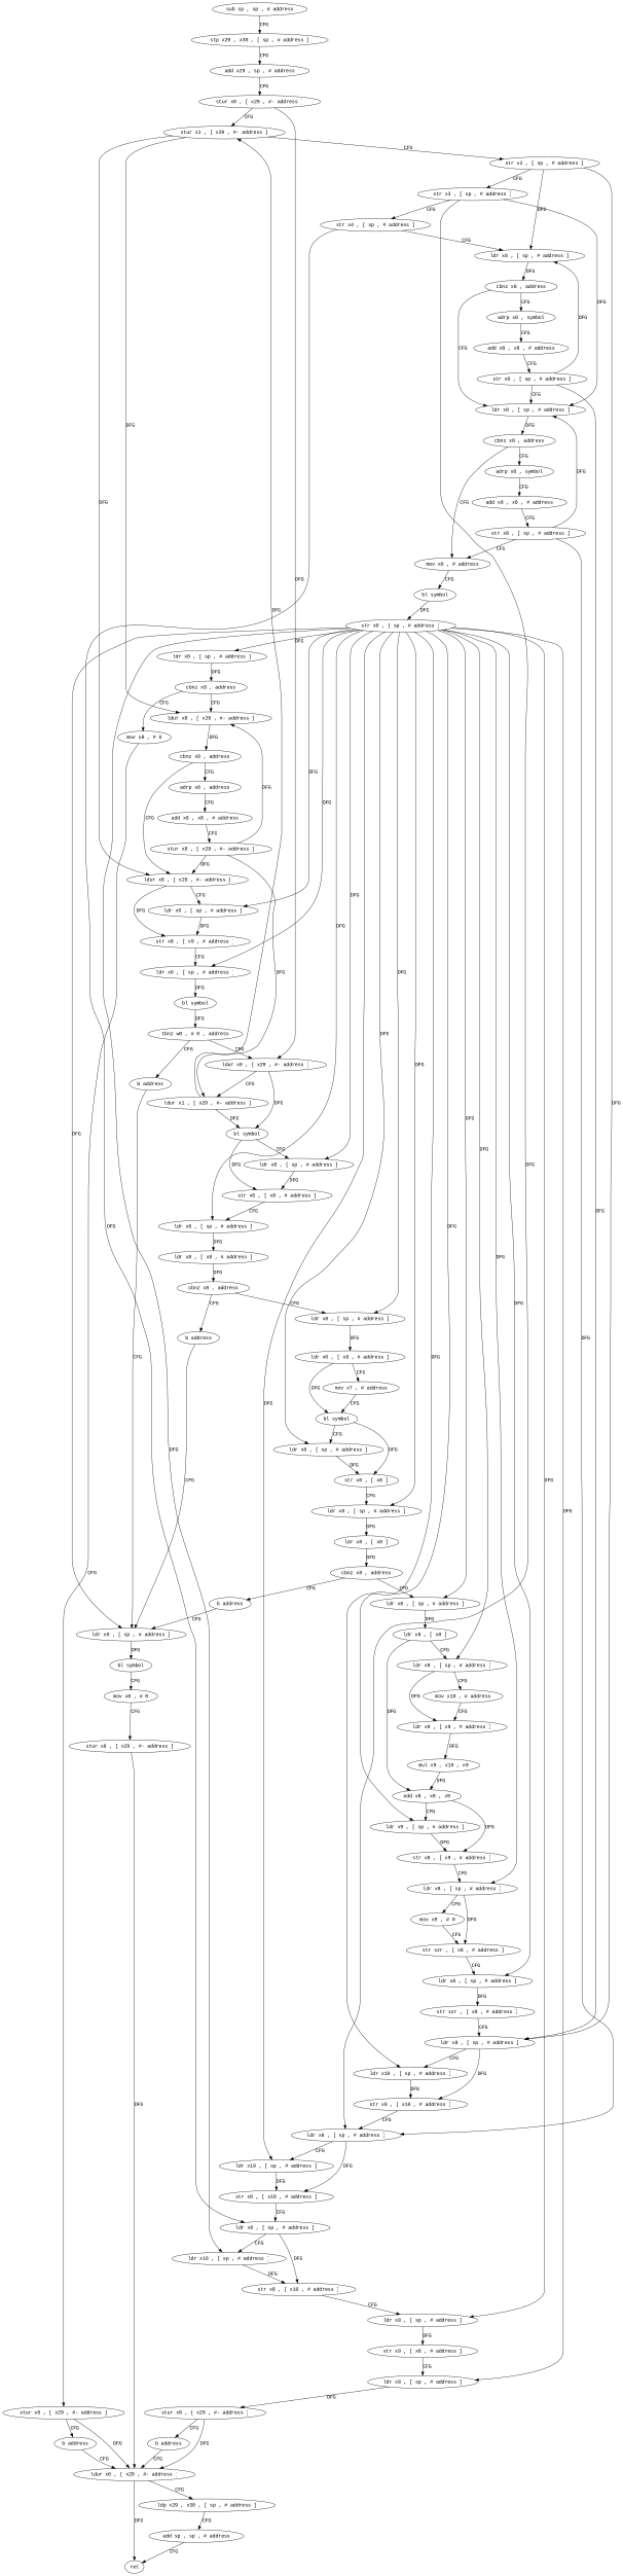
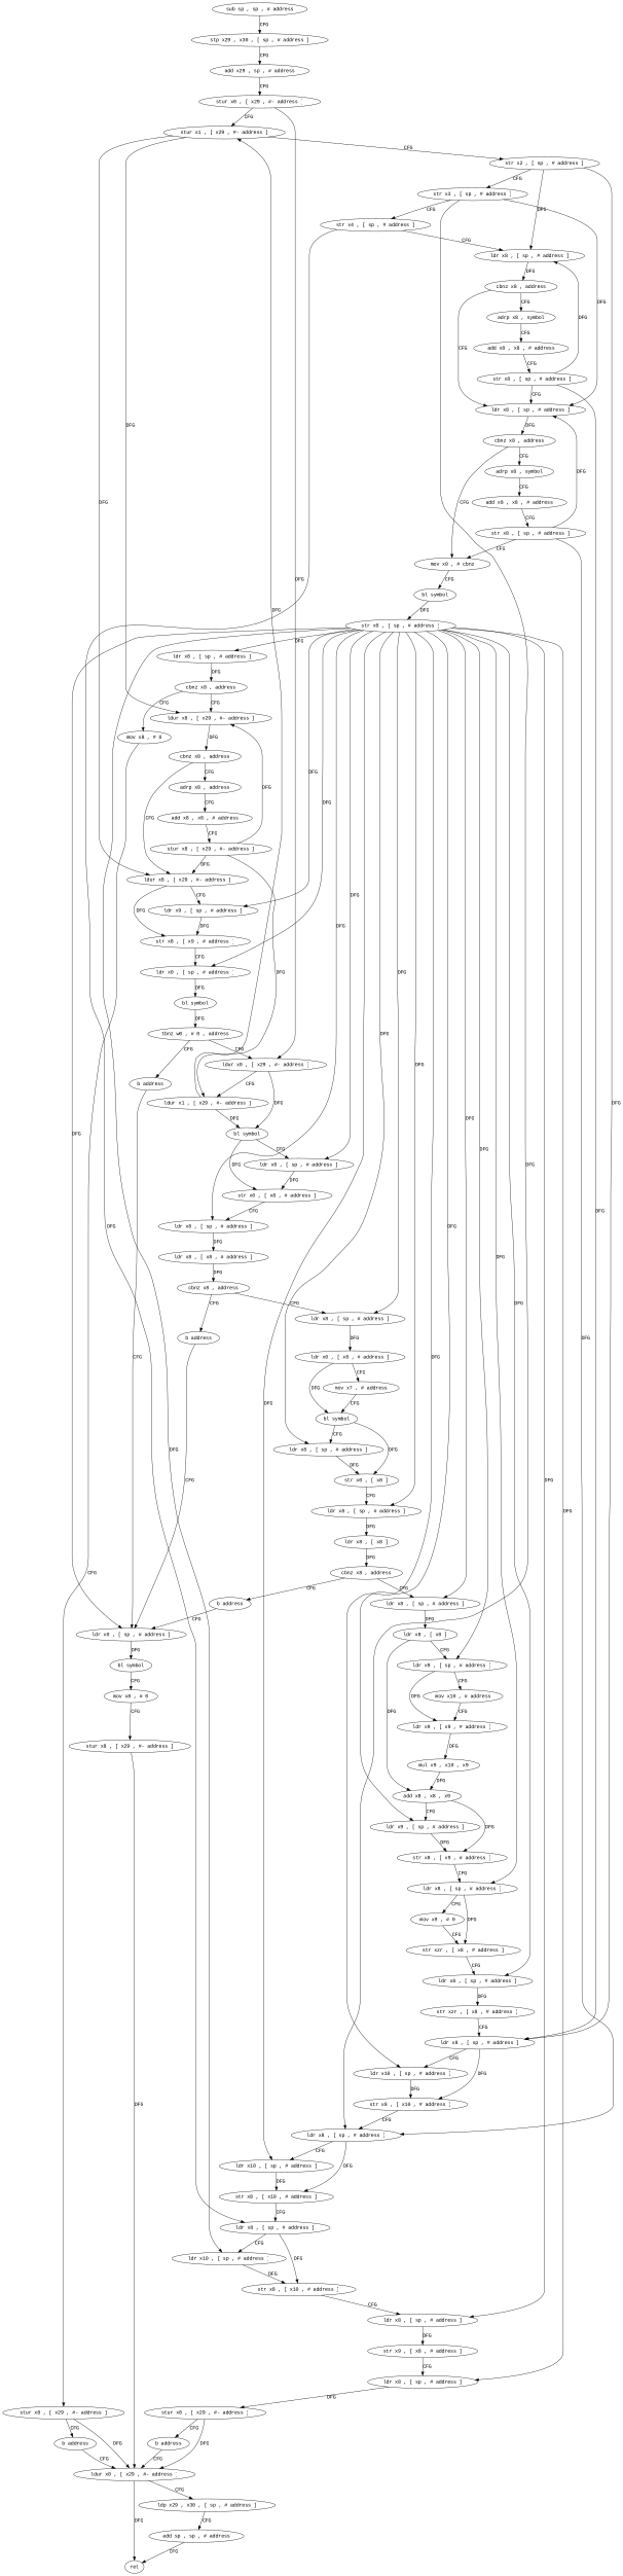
  digraph {
    fontname="Liberation Mono"
    node [fontname="Liberation Mono"]
    edge [fontname="Liberation Mono"]
    n1 [label="sub sp , sp , # address"]
    n2 [label="stp x29 , x30 , [ sp , # address ]"]
    n3 [label="add x29 , sp , # address"]
    n4 [label="stur x0 , [ x29 , #- address ]"]
    n5 [label="stur x1 , [ x29 , #- address ]"]
    n6 [label="ldur x0 , [ x29 , #- address ]"]
    n7 [label="str x2 , [ sp , # address ]"]
    n8 [label="ldur x8 , [ x29 , #- address ]"]
    n9 [label="ldur x8 , [ x29 , #- address ]"]
    n10 [label="ldur x1 , [ x29 , #- address ]"]
    n11 [label="bl symbol"]
    n12 [label="str x3 , [ sp , # address ]"]
    n13 [label="ldr x8 , [ sp , # address ]"]
    n14 [label="ldr x8 , [ sp , # address ]"]
    n15 [label="cbnz x8 , address"]
    n16 [label="ldr x9 , [ sp , # address ]"]
    n17 [label="str x8 , [ x9 , # address ]"]
    n18 [label="str x4 , [ sp , # address ]"]
    n19 [label="ldr x8 , [ sp , # address ]"]
    n20 [label="ldr x8 , [ sp , # address ]"]
    n21 [label="cbnz x8 , address"]
    n22 [label="ldr x10 , [ sp , # address ]"]
    n23 [label="str x8 , [ x10 , # address ]"]
    n24 [label="ldr x8 , [ sp , # address ]"]
    n25 [label="cbnz x8 , address"]
    n26 [label="ldr x10 , [ sp , # address ]"]
    n27 [label="str x8 , [ x10 , # address ]"]
    n28 [label="ldr x10 , [ sp , # address ]"]
    n29 [label="str x8 , [ x10 , # address ]"]
    n30 [label="adrp x8 , symbol"]
    n31 [label="add x8 , x8 , # address"]
-   n32 [label="mov x0 , # address"]
+   n32 [label="mov x0 , # cbnz"]
    n33 [label="adrp x8 , symbol"]
    n34 [label="str x8 , [ sp , # address ]"]
    n35 [label="bl symbol"]
    n36 [label="add x8 , x8 , # address"]
    n37 [label="str x0 , [ sp , # address ]"]
    n38 [label="str x8 , [ sp , # address ]"]
    n39 [label="ldr x8 , [ sp , # address ]"]
    n40 [label="ldr x0 , [ sp , # address ]"]
    n41 [label="ldr x8 , [ sp , # address ]"]
    n42 [label="ldr x8 , [ sp , # address ]"]
    n43 [label="ldr x8 , [ sp , # address ]"]
    n44 [label="ldr x0 , [ sp , # address ]"]
    n45 [label="ldr x8 , [ sp , # address ]"]
    n46 [label="ldr x8 , [ sp , # address ]"]
    n47 [label="ldr x8 , [ sp , # address ]"]
    n48 [label="ldr x9 , [ sp , # address ]"]
    n49 [label="ldr x9 , [ sp , # address ]"]
    n50 [label="ldr x8 , [ sp , # address ]"]
    n51 [label="ldr x8 , [ sp , # address ]"]
    n52 [label="ldr x8 , [ sp , # address ]"]
    n53 [label="ldr x8 , [ sp , # address ]"]
    n54 [label="cbnz x8 , address"]
    n55 [label="bl symbol"]
    n56 [label="str x0 , [ x8 , # address ]"]
    n57 [label="ldr x8 , [ x8 , # address ]"]
    n58 [label="ldr x0 , [ x8 , # address ]"]
    n59 [label="bl symbol"]
    n60 [label="str x0 , [ x8 ]"]
    n61 [label="ldr x8 , [ x8 ]"]
    n62 [label="ldr x8 , [ x8 ]"]
    n63 [label="mov x10 , # address"]
    n64 [label="ldr x9 , [ x9 , # address ]"]
    n65 [label="str x8 , [ x9 , # address ]"]
    n66 [label="mov x9 , # 0"]
    n67 [label="str xzr , [ x8 , # address ]"]
    n68 [label="str xzr , [ x8 , # address ]"]
    n69 [label="str x9 , [ x8 , # address ]"]
    n70 [label="stur x8 , [ x29 , #- address ]"]
    n71 [label="mov x8 , # 0"]
    n72 [label="stur x8 , [ x29 , #- address ]"]
    n73 [label="adrp x8 , address"]
    n74 [label="b address"]
    n75 [label="ldur x0 , [ x29 , #- address ]"]
    n76 [label="add x8 , x8 , # address"]
    n77 [label="stur x8 , [ x29 , #- address ]"]
    n78 [label="ldp x29 , x30 , [ sp , # address ]"]
    n79 [label=ret]
    n80 [label="add sp , sp , # address"]
    n81 [label="tbnz w0 , # 0 , address"]
    n82 [label="b address"]
    n83 [label="cbnz x8 , address"]
    n84 [label="b address"]
    n85 [label="mov x7 , # address"]
    n86 [label="bl symbol"]
    n87 [label="mov x8 , # 0"]
    n88 [label="cbnz x8 , address"]
    n89 [label="b address"]
    n90 [label="add x8 , x8 , x9"]
    n91 [label="stur x8 , [ x29 , #- address ]"]
    n92 [label="mul x9 , x10 , x9"]
    n93 [label="b address"]
    n1 -> n2 [label=CFG]
    n2 -> n3 [label=CFG]
    n3 -> n4 [label=CFG]
    n4 -> n5 [label=CFG]
    n4 -> n6 [label=DFG]
    n5 -> n7 [label=CFG]
    n5 -> n8 [label=DFG]
    n5 -> n9 [label=DFG]
    n6 -> n10 [label=CFG]
    n6 -> n11 [label=DFG]
    n7 -> n12 [label=CFG]
    n7 -> n13 [label=DFG]
    n7 -> n14 [label=DFG]
    n8 -> n15 [label=DFG]
    n9 -> n16 [label=CFG]
    n9 -> n17 [label=DFG]
    n10 -> n5 [label=DFG]
    n10 -> n11 [label=DFG]
    n11 -> n41 [label=CFG]
    n11 -> n56 [label=DFG]
    n12 -> n18 [label=CFG]
    n12 -> n19 [label=DFG]
    n12 -> n20 [label=DFG]
    n13 -> n21 [label=DFG]
    n14 -> n22 [label=CFG]
    n14 -> n23 [label=DFG]
    n15 -> n9 [label=CFG]
    n15 -> n73 [label=CFG]
    n16 -> n17 [label=DFG]
    n17 -> n40 [label=CFG]
    n18 -> n13 [label=CFG]
    n18 -> n24 [label=DFG]
    n19 -> n25 [label=DFG]
    n20 -> n26 [label=CFG]
    n20 -> n27 [label=DFG]
    n21 -> n19 [label=CFG]
    n21 -> n30 [label=CFG]
    n22 -> n23 [label=DFG]
    n23 -> n20 [label=CFG]
    n24 -> n28 [label=CFG]
    n24 -> n29 [label=DFG]
    n25 -> n32 [label=CFG]
    n25 -> n33 [label=CFG]
    n26 -> n27 [label=DFG]
    n27 -> n24 [label=CFG]
    n28 -> n29 [label=DFG]
    n29 -> n52 [label=CFG]
    n30 -> n31 [label=CFG]
    n31 -> n34 [label=CFG]
    n32 -> n35 [label=CFG]
    n33 -> n36 [label=CFG]
    n34 -> n13 [label=DFG]
    n34 -> n14 [label=DFG]
    n34 -> n19 [label=CFG]
    n35 -> n37 [label=DFG]
    n36 -> n38 [label=CFG]
    n37 -> n16 [label=DFG]
    n37 -> n22 [label=DFG]
    n37 -> n26 [label=DFG]
    n37 -> n28 [label=DFG]
    n37 -> n39 [label=DFG]
    n37 -> n40 [label=DFG]
    n37 -> n41 [label=DFG]
    n37 -> n42 [label=DFG]
    n37 -> n43 [label=DFG]
    n37 -> n44 [label=DFG]
    n37 -> n45 [label=DFG]
    n37 -> n46 [label=DFG]
    n37 -> n47 [label=DFG]
    n37 -> n48 [label=DFG]
    n37 -> n49 [label=DFG]
    n37 -> n50 [label=DFG]
    n37 -> n51 [label=DFG]
    n37 -> n52 [label=DFG]
    n37 -> n53 [label=DFG]
    n38 -> n19 [label=DFG]
    n38 -> n20 [label=DFG]
    n38 -> n32 [label=CFG]
    n39 -> n54 [label=DFG]
    n40 -> n55 [label=DFG]
    n41 -> n56 [label=DFG]
    n42 -> n57 [label=DFG]
    n43 -> n58 [label=DFG]
    n44 -> n59 [label=DFG]
    n45 -> n60 [label=DFG]
    n46 -> n61 [label=DFG]
    n47 -> n62 [label=DFG]
    n48 -> n63 [label=CFG]
    n48 -> n64 [label=DFG]
    n49 -> n65 [label=DFG]
    n50 -> n66 [label=CFG]
    n50 -> n67 [label=DFG]
    n51 -> n68 [label=DFG]
    n52 -> n69 [label=DFG]
    n53 -> n70 [label=DFG]
    n54 -> n8 [label=CFG]
    n54 -> n71 [label=CFG]
    n55 -> n81 [label=DFG]
    n56 -> n42 [label=CFG]
    n57 -> n83 [label=DFG]
    n58 -> n85 [label=CFG]
    n58 -> n86 [label=DFG]
    n59 -> n87 [label=CFG]
    n60 -> n46 [label=CFG]
    n61 -> n88 [label=DFG]
    n62 -> n48 [label=CFG]
    n62 -> n90 [label=DFG]
    n63 -> n64 [label=CFG]
    n64 -> n92 [label=DFG]
    n65 -> n50 [label=CFG]
    n66 -> n67 [label=CFG]
    n67 -> n51 [label=CFG]
    n68 -> n14 [label=CFG]
    n69 -> n53 [label=CFG]
    n70 -> n75 [label=DFG]
    n70 -> n93 [label=CFG]
    n71 -> n72 [label=CFG]
    n72 -> n74 [label=CFG]
    n72 -> n75 [label=DFG]
    n73 -> n76 [label=CFG]
    n74 -> n75 [label=CFG]
    n75 -> n78 [label=CFG]
    n75 -> n79 [label=DFG]
    n76 -> n77 [label=CFG]
    n77 -> n8 [label=DFG]
    n77 -> n9 [label=DFG]
    n77 -> n10 [label=DFG]
    n78 -> n80 [label=CFG]
    n80 -> n79 [label=CFG]
    n81 -> n6 [label=CFG]
    n81 -> n82 [label=CFG]
    n82 -> n44 [label=CFG]
    n83 -> n43 [label=CFG]
    n83 -> n84 [label=CFG]
    n84 -> n44 [label=CFG]
    n85 -> n86 [label=CFG]
    n86 -> n45 [label=CFG]
    n86 -> n60 [label=DFG]
    n87 -> n91 [label=CFG]
    n88 -> n47 [label=CFG]
    n88 -> n89 [label=CFG]
    n89 -> n44 [label=CFG]
    n90 -> n49 [label=CFG]
    n90 -> n65 [label=DFG]
    n91 -> n75 [label=DFG]
    n92 -> n90 [label=DFG]
    n93 -> n75 [label=CFG]
  }
